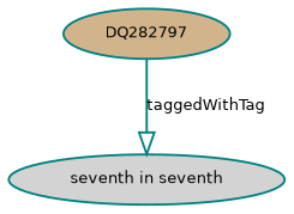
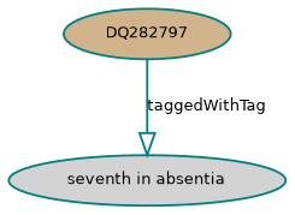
  digraph {
    node [fontname=Helvetica fontsize=7 style=filled color=teal]
-   n1 [height=0.27433100247 label="seventh in seventh" width=0.27433100247 fillcolor=lightgrey]
+   n1 [height=0.27433100247 label="seventh in absentia" width=0.27433100247 fillcolor=lightgrey]
    n2 [height=0.27433100247 label=DQ282797 width=0.27433100247 fillcolor=tan]
    n2 -> n1 [fontname=Helvetica fontsize=7 label=taggedWithTag color=teal arrowhead=onormal]
  }
